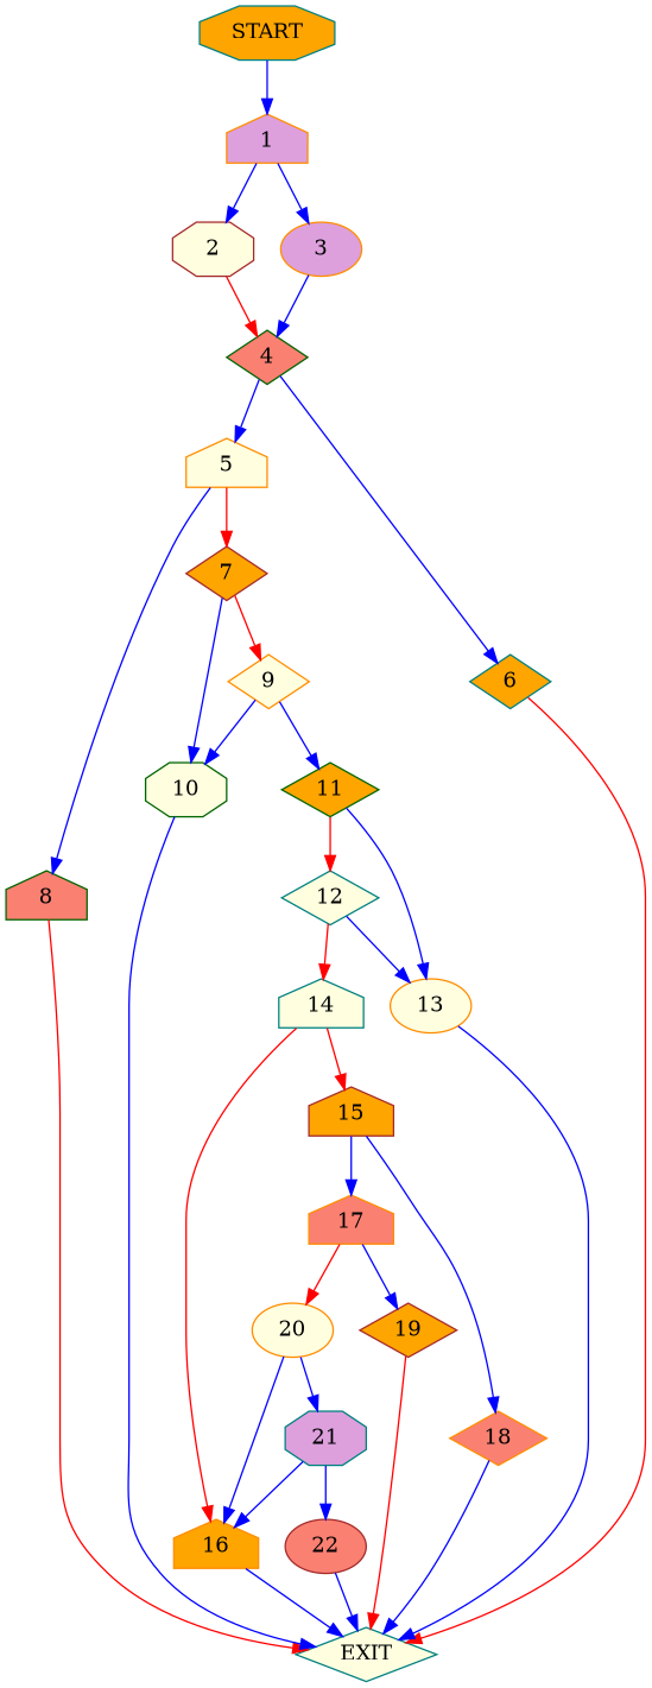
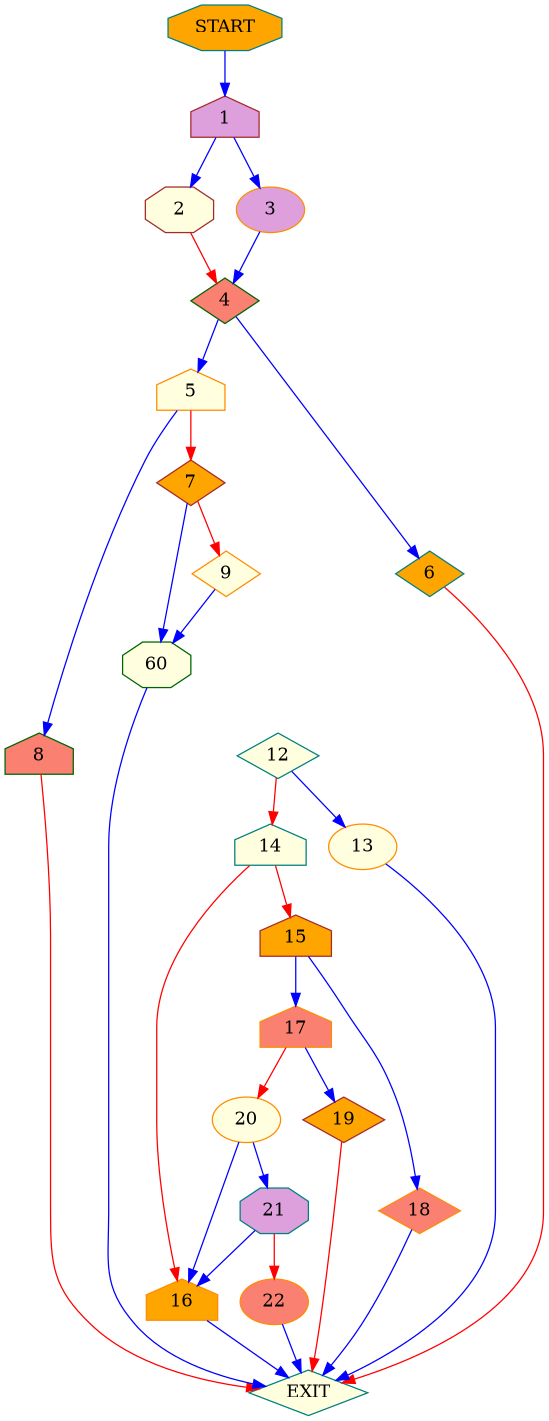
  digraph {
    node [color=darkorange fillcolor=lightyellow shape=diamond style=filled]
    edge [color=blue]
    n1 [color=teal fillcolor=orange label=START shape=octagon]
-   1 [fillcolor=plum shape=house]
+   1 [color=brown fillcolor=plum shape=house]
    2 [color=brown shape=octagon]
    3 [fillcolor=plum shape=ellipse]
    n5 [color=teal label=EXIT]
    4 [color=darkgreen fillcolor=salmon]
    5 [shape=house]
    6 [color=teal fillcolor=orange]
    7 [color=brown fillcolor=orange]
    8 [color=darkgreen fillcolor=salmon shape=house]
    9
-   10 [color=darkgreen shape=octagon]
-   11 [color=darkgreen fillcolor=orange]
+   10 [color=darkgreen shape=octagon label=60]
    12 [color=teal]
    13 [shape=ellipse]
    14 [color=teal shape=house]
    15 [color=brown fillcolor=orange shape=house]
    16 [fillcolor=orange shape=house]
    17 [fillcolor=salmon shape=house]
    18 [fillcolor=salmon]
    19 [color=brown fillcolor=orange]
    20 [shape=ellipse]
    21 [color=teal fillcolor=plum shape=octagon]
-   22 [color=brown fillcolor=salmon shape=ellipse]
+   22 [fillcolor=salmon shape=ellipse]
    n1 -> 1
    1 -> 2
    1 -> 3
    2 -> 4 [color=red]
    3 -> 4
    4 -> 5
    4 -> 6
    5 -> 7 [color=red]
    5 -> 8
    6 -> n5 [color=red]
    7 -> 9 [color=red]
    7 -> 10
    8 -> n5 [color=red]
    9 -> 10
-   9 -> 11
    10 -> n5
-   11 -> 12 [color=red]
-   11 -> 13
    12 -> 13
    12 -> 14 [color=red]
    13 -> n5
    14 -> 15 [color=red]
    14 -> 16 [color=red]
    15 -> 17
    15 -> 18
    16 -> n5
    17 -> 19
    17 -> 20 [color=red]
    18 -> n5
    19 -> n5 [color=red]
    20 -> 16
    20 -> 21
    21 -> 16
-   21 -> 22
+   21 -> 22 [color=red]
    22 -> n5
  }
